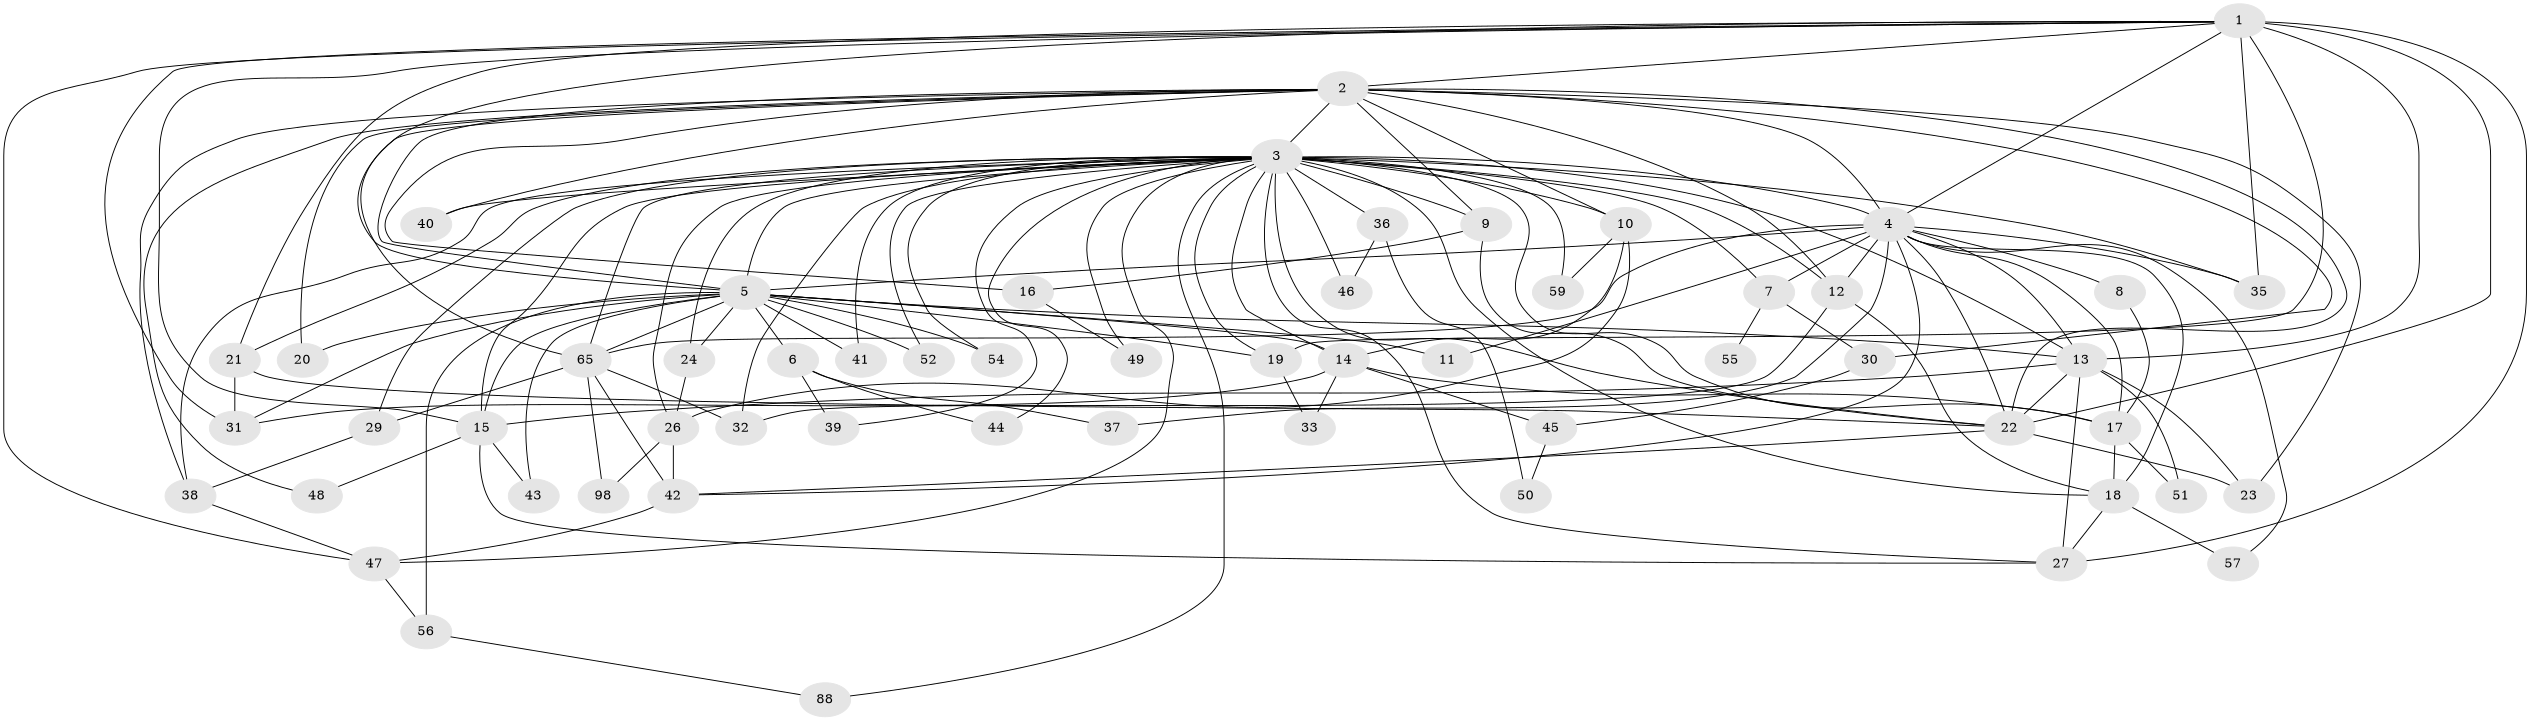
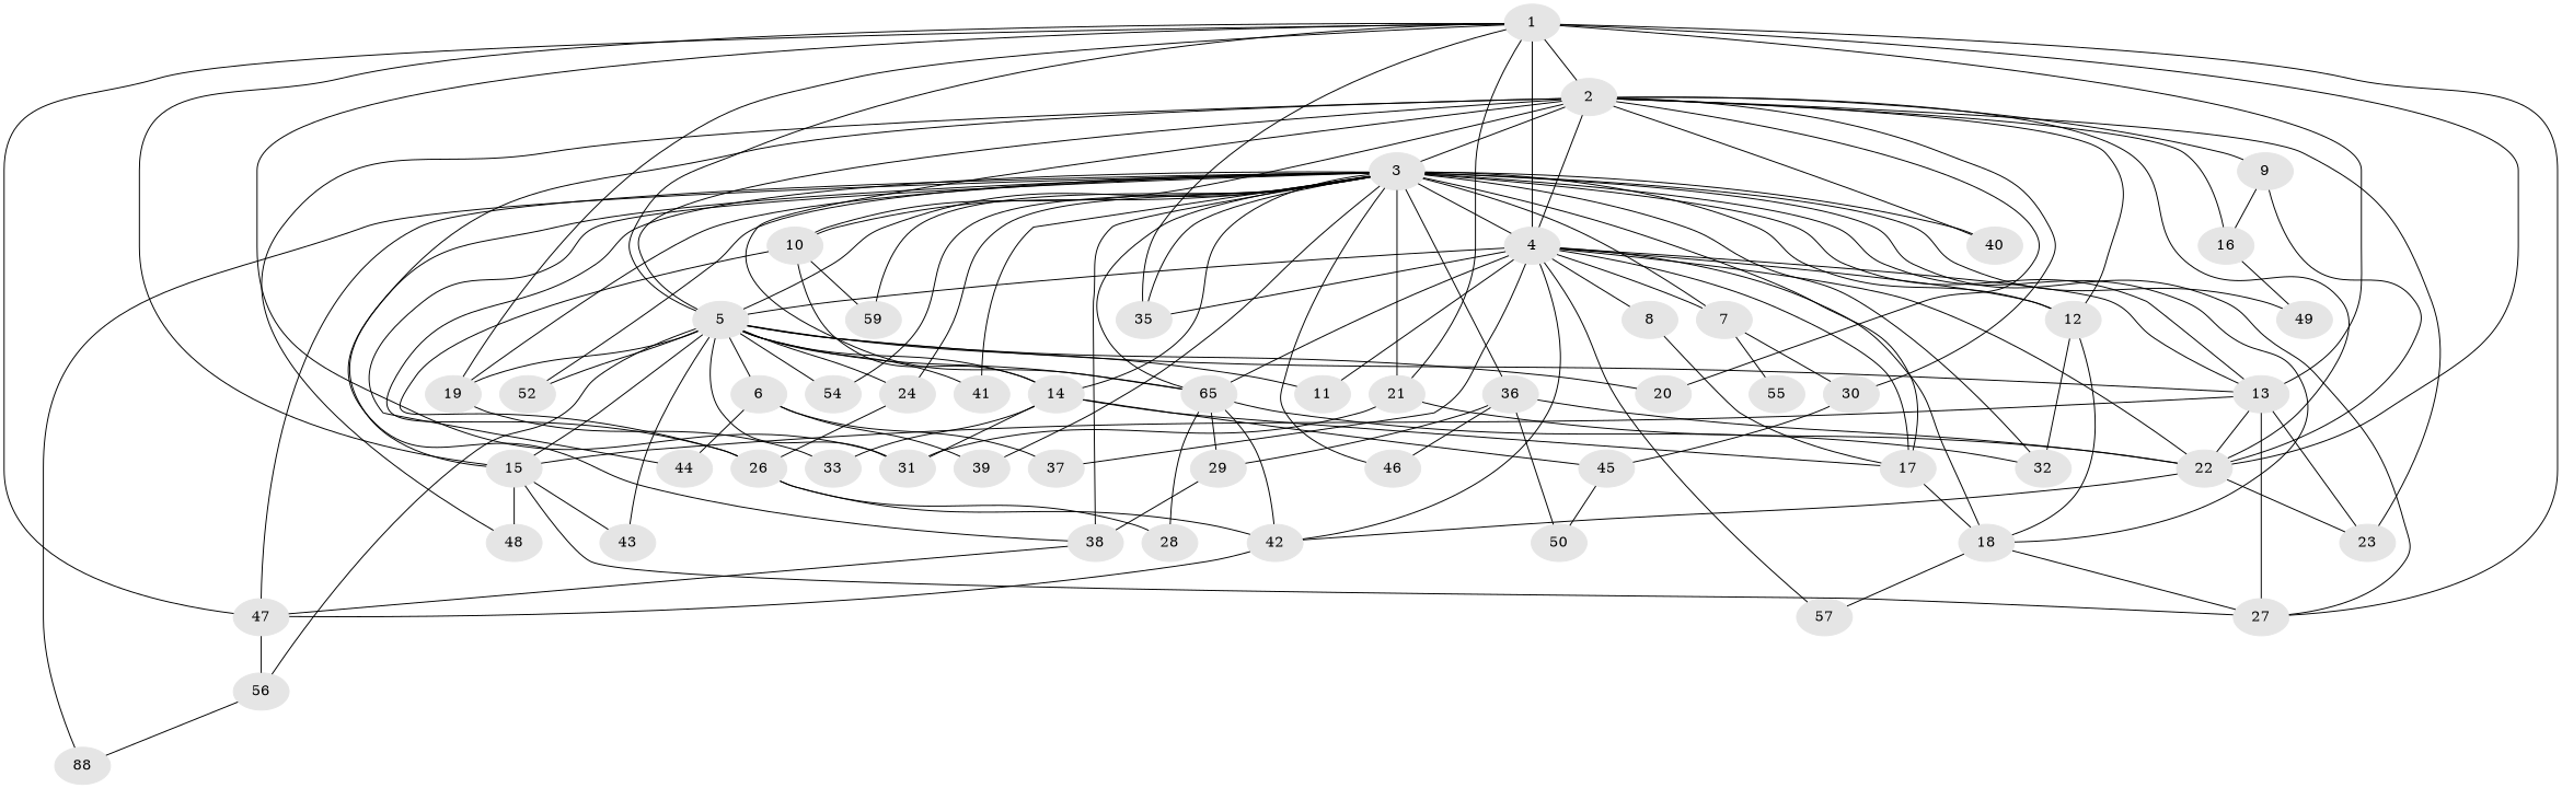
  graph {
    node [color=gray90 style=filled]
    edge [weight=1.0]
    1
    2
    4
    5
    13
    15
    19
    21
    22
    27
    31
    35
    47
    3
    9
    10
    12
    16
    20
    23
    n21 [label=65]
    30
    38
    40
    48
    7
    14
    17
    18
    24
    26
    29
    32
    36
    39
    41
    44
    46
    49
    52
    54
    n42 [label=88]
    59
    8
    11
    37
    42
    57
    6
    43
    56
-   51
    33
-   28 [label=98]
+   28
    45
    55
    50
    1 -- 2 [weight=2.0]
    1 -- 4 [weight=4.0]
    1 -- 5 [weight=3.0]
    1 -- 13 [weight=10.0]
    1 -- 15
    1 -- 19 [weight=2.0]
    1 -- 21
    1 -- 22
    1 -- 27
    1 -- 31 [weight=2.0]
    1 -- 35
    1 -- 47
    2 -- 4 [weight=3.0]
    2 -- 5
    2 -- 22
    2 -- 3 [weight=4.0]
    2 -- 9
    2 -- 10
    2 -- 12
    2 -- 16
    2 -- 20
    2 -- 23
    2 -- n21
    2 -- 30
    2 -- 38
    2 -- 40
    2 -- 48
    4 -- 5 [weight=2.0]
    4 -- 13
    4 -- 22
    4 -- 35
    4 -- 12
    4 -- n21
    4 -- 7
    4 -- 17
    4 -- 18 [weight=2.0]
    4 -- 8 [weight=2.0]
    4 -- 11
    4 -- 37
    4 -- 42
    4 -- 57
    5 -- 13
    5 -- 15
    5 -- 19
    5 -- 31 [weight=2.0]
    5 -- 20
    5 -- n21
    5 -- 14
    5 -- 24
    5 -- 41
    5 -- 52
    5 -- 54
    5 -- 11
    5 -- 6
    5 -- 43
    5 -- 56
    13 -- 15
    13 -- 22
    13 -- 27 [weight=2.0]
    13 -- 23
-   13 -- 51
    15 -- 27
    15 -- 48
    15 -- 43
    19 -- 33
    21 -- 22
    21 -- 31 [weight=5.0]
    22 -- 23
    22 -- 42
    47 -- 56
    3 -- 4 [weight=8.0]
    3 -- 5 [weight=4.0]
    3 -- 13
    3 -- 15
    3 -- 19
    3 -- 21 [weight=3.0]
-   3 -- 22
+   36 -- 22
    3 -- 27
    3 -- 35
    3 -- 47
-   3 -- 9 [weight=2.0]
    3 -- 10 [weight=3.0]
    3 -- 12
    3 -- n21
    3 -- 38 [weight=2.0]
    3 -- 40
    3 -- 7 [weight=2.0]
    3 -- 14
    3 -- 17
    3 -- 18
    3 -- 24
    3 -- 26
-   3 -- 29 [weight=2.0]
+   36 -- 29 [weight=2.0]
    3 -- 32 [weight=2.0]
    3 -- 36 [weight=2.0]
    3 -- 39
    3 -- 41
    3 -- 44
    3 -- 46
    3 -- 49
    3 -- 52
    3 -- 54
    3 -- n42
    3 -- 59
    9 -- 22
    9 -- 16
    10 -- 14
    10 -- 26
    10 -- 59
    12 -- 18
    12 -- 32
    16 -- 49
    n21 -- 29
    n21 -- 32
    n21 -- 42
    n21 -- 28
    30 -- 45
    38 -- 47
    7 -- 30
    7 -- 55
    14 -- 31
    14 -- 17
    14 -- 33
    14 -- 45
    17 -- 18
-   17 -- 51
    18 -- 27
    18 -- 57
    24 -- 26
    26 -- 42
    26 -- 28
    29 -- 38 [weight=2.0]
    36 -- 46
    36 -- 50
    8 -- 17
    42 -- 47
    6 -- 39
    6 -- 44
    6 -- 37
    56 -- n42
    45 -- 50
  }
